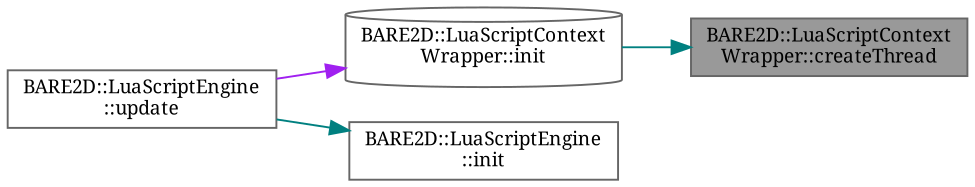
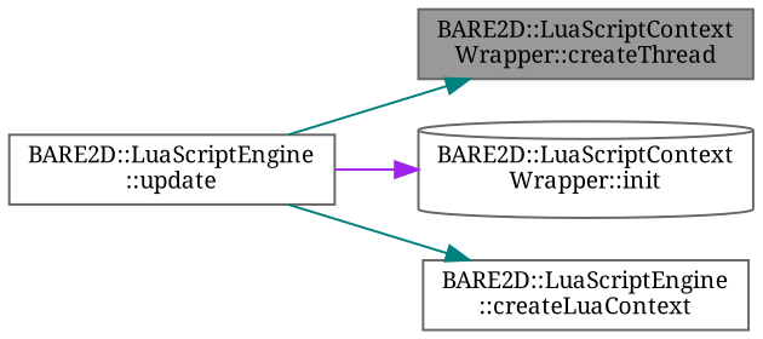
  digraph {
    fontname="Noto Serif"
    rankdir=RL
    node [color=grey40 fillcolor=white fontname="Noto Serif" fontsize=10 shape=box style=filled]
    edge [color=teal dir=back fontname="Noto Serif" fontsize=10 labelfontname=Helvetica labelfontsize=10 style=solid]
    n1 [color=gray40 fillcolor=grey60 fontcolor=black height=0.2 label="BARE2D::LuaScriptContext\lWrapper::createThread" width=0.4]
    n2 [height=0.2 label="BARE2D::LuaScriptContext\lWrapper::init" shape=cylinder width=0.4]
    n3 [height=0.2 label="BARE2D::LuaScriptEngine\l::update" width=0.4]
-   n4 [height=0.2 label="BARE2D::LuaScriptEngine\l::init" width=0.4]
-   n1 -> n2
+   n4 [height=0.2 label="BARE2D::LuaScriptEngine\l::createLuaContext" width=0.4]
+   n1 -> n3
    n2 -> n3 [color=purple]
    n4 -> n3
  }
